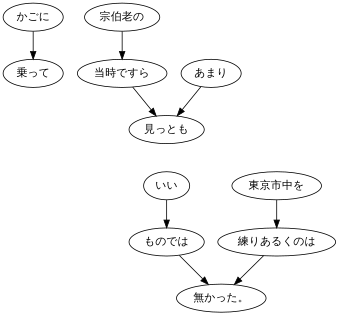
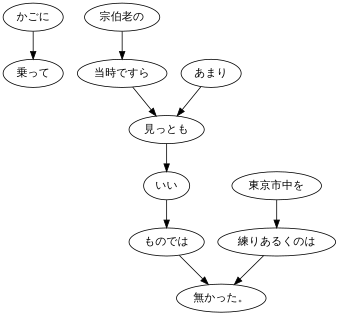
  digraph {
    fontname="Roboto Condensed"
    node [fontname="Roboto Condensed"]
    edge [fontname="Roboto Condensed"]
    n1 [label="かごに"]
    n2 [label="乗って"]
    n3 [label="練りあるくのは"]
    n4 [label="無かった。"]
    n5 [label="東京市中を"]
    n6 [label="宗伯老の"]
    n7 [label="当時ですら"]
    n8 [label="見っとも"]
    n9 [label="いい"]
    n10 [label="あまり"]
    n11 [label="ものでは"]
    n1 -> n2
    n3 -> n4
    n5 -> n3
    n6 -> n7
    n7 -> n8
+   n8 -> n9
    n9 -> n11
    n10 -> n8
    n11 -> n4
  }
